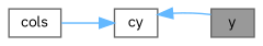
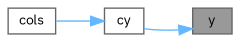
  digraph {
    fontname="IBM Plex Sans"
    rankdir=RL
    node [color=grey40 fillcolor=white fontname="IBM Plex Sans" fontsize=10 shape=box style=filled]
    edge [color=steelblue1 dir=back fontname="IBM Plex Sans" fontsize=10 labelfontname=Helvetica labelfontsize=10 style=solid]
    n1 [color=gray40 fillcolor=grey60 fontcolor=black height=0.2 label=y width=0.4]
    n2 [height=0.2 label=cy width=0.4]
    n3 [height=0.2 label=cols width=0.4]
-   n2 -> n1
+   n1 -> n2
    n2 -> n3
  }
